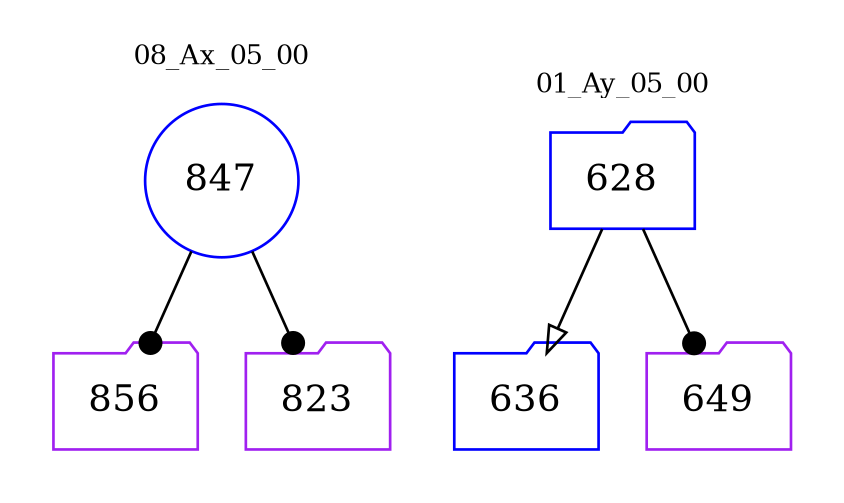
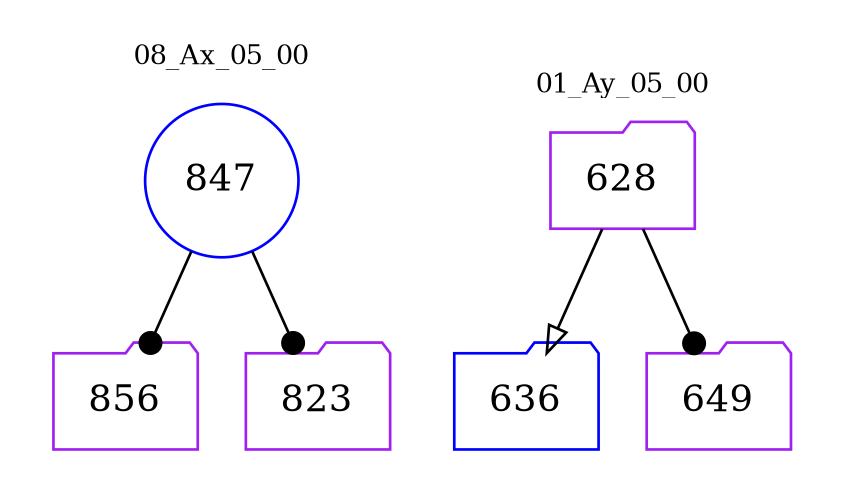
  digraph {
    node [color=blue shape=folder]
    edge [arrowhead=dot color=black]
    n1 [label=847 shape=circle]
    n2 [color=purple label=856]
    n3 [color=purple label=823]
-   n4 [label=628]
+   n4 [color=purple label=628]
    n5 [label=636]
    n6 [color=purple label=649]
    subgraph cluster_1 {
      color=white
      fontsize=10
      label="08_Ax_05_00"
      n1
      n2
      n3
    }
    subgraph cluster_2 {
      color=white
      fontsize=10
      label="01_Ay_05_00"
      n4
      n5
      n6
    }
    n1 -> n2
    n1 -> n3
    n4 -> n5 [arrowhead=onormal]
    n4 -> n6
  }
